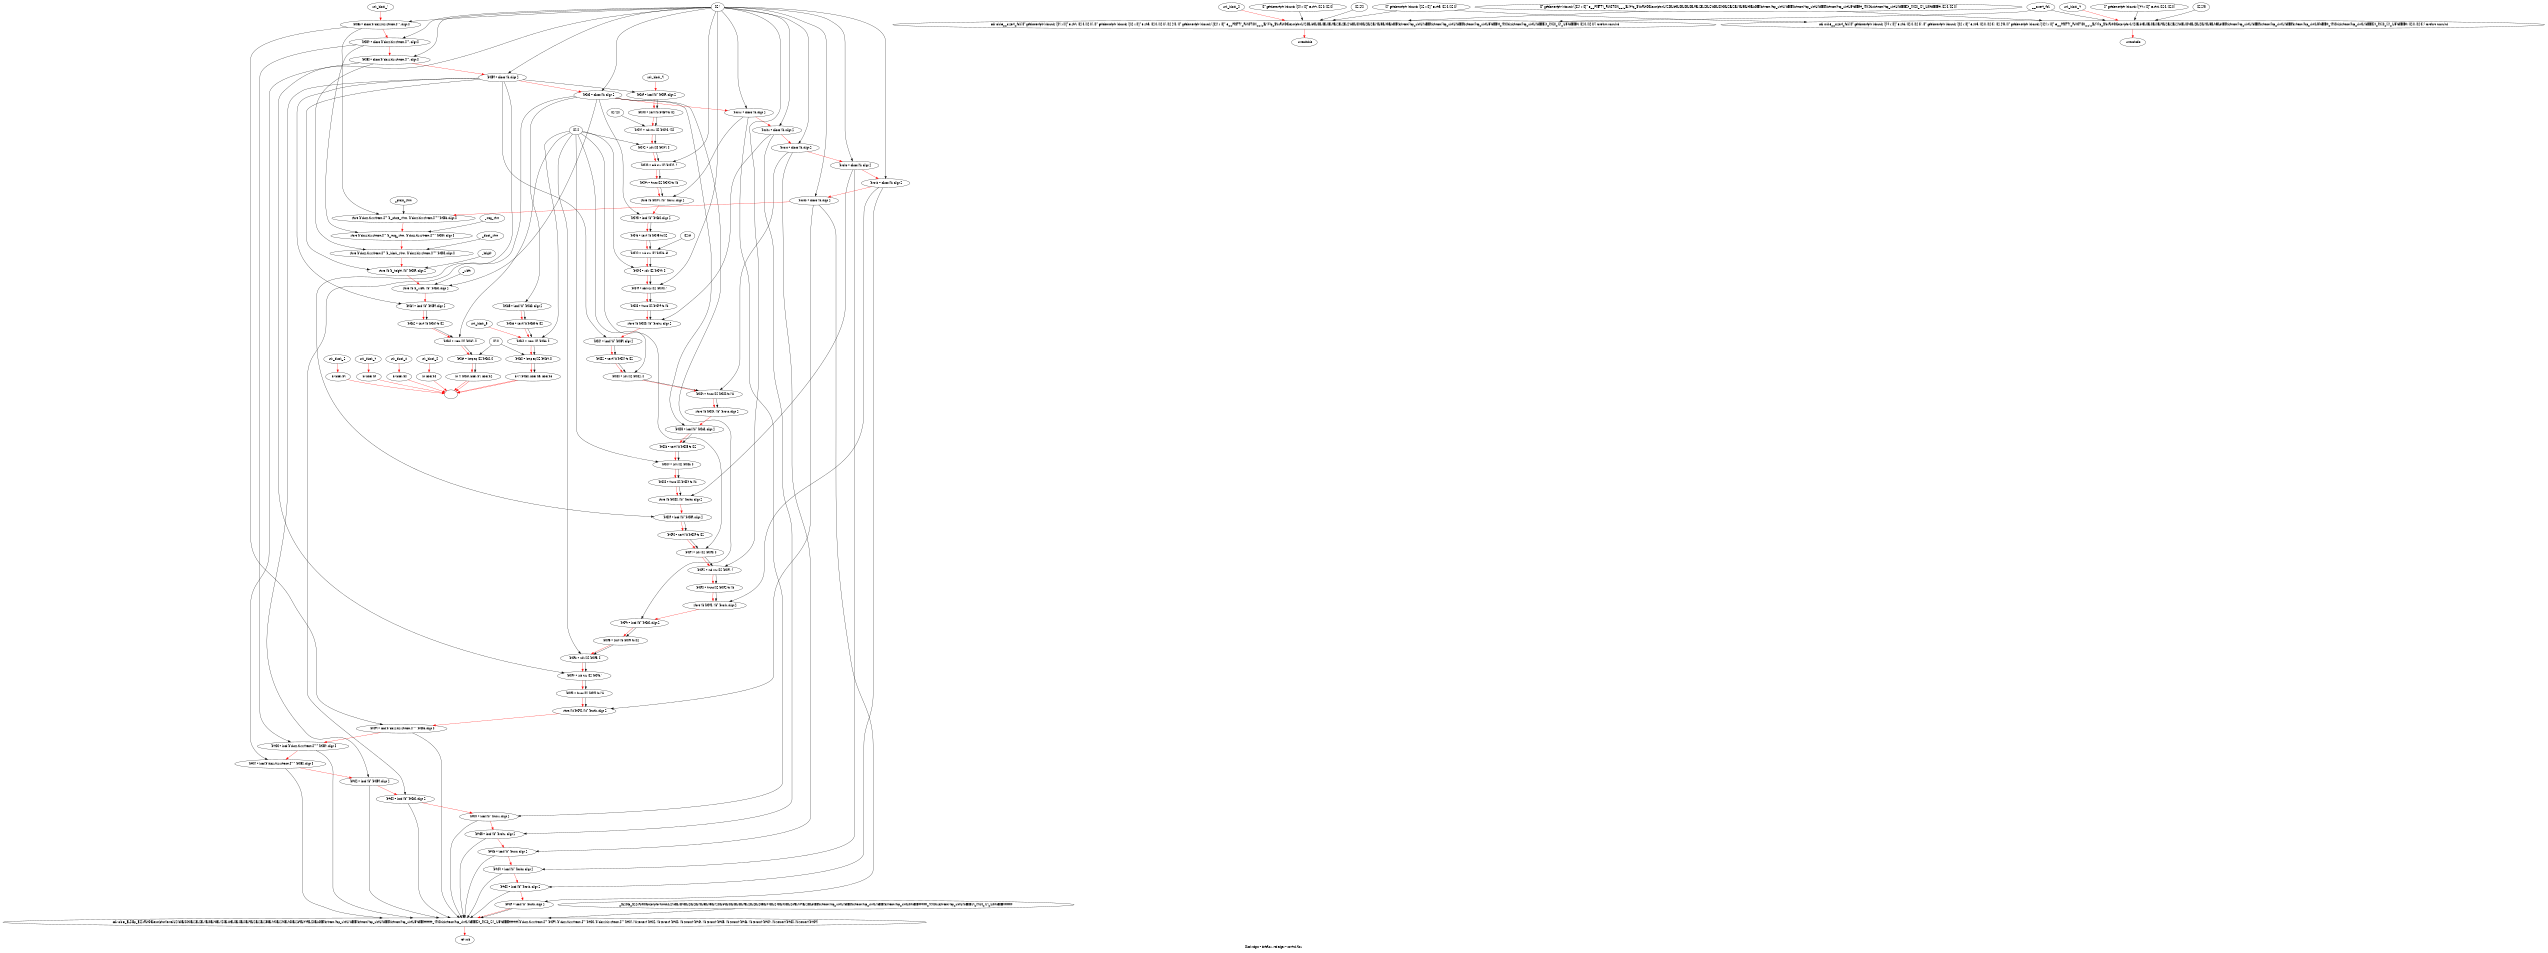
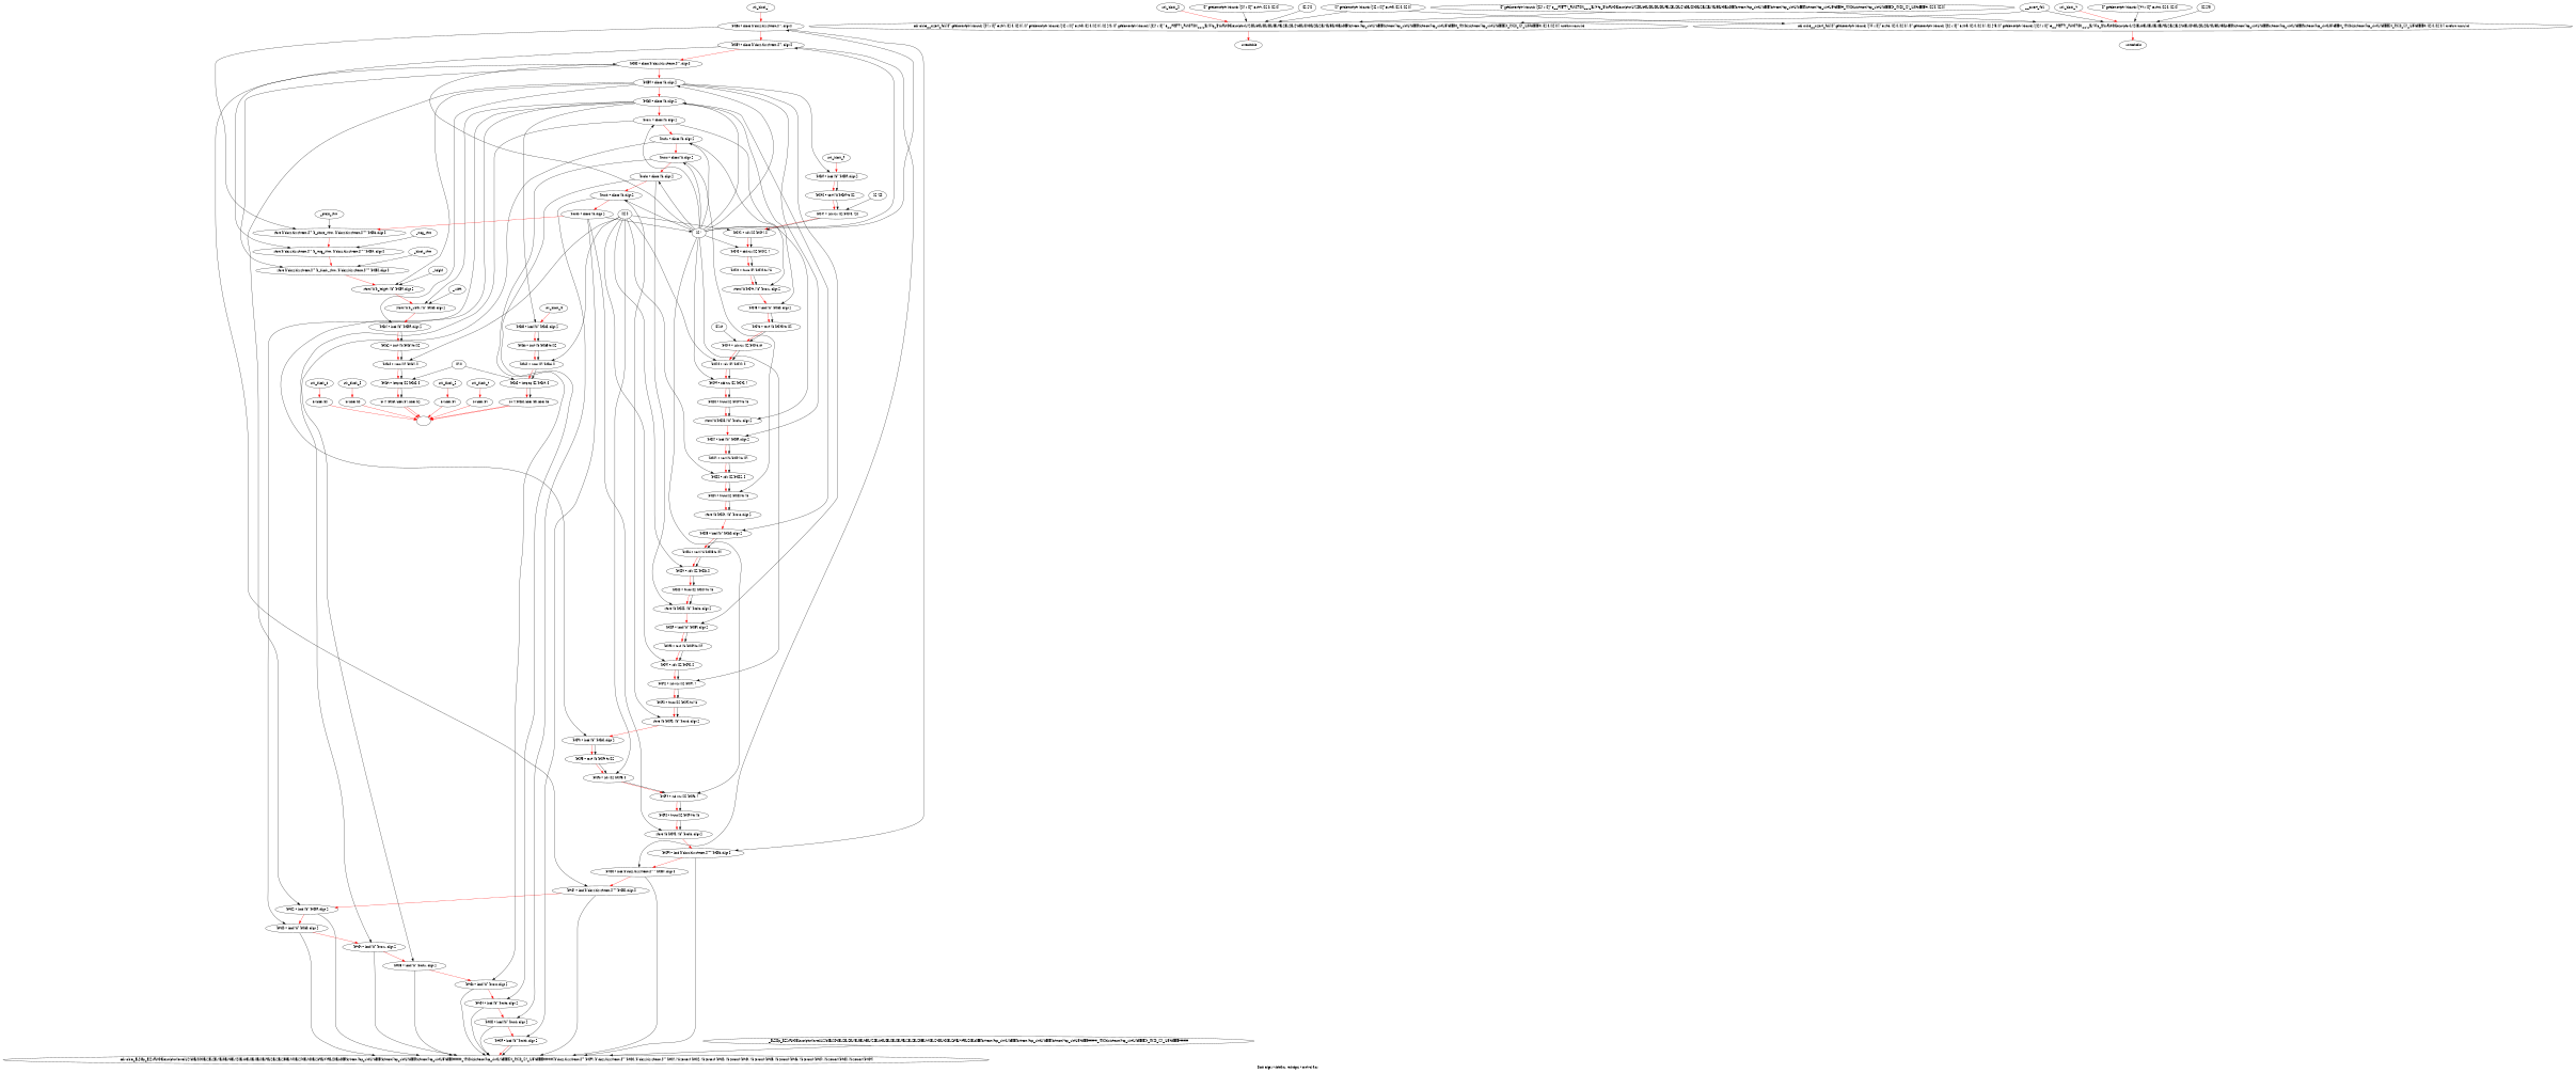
  digraph {
    compound=true
    fontname="Patrick Hand"
    label="Black edges - dataflow, red edges - control flow"
    node [fontname="Patrick Hand"]
    edge [fontname="Patrick Hand"]
    n1 [label="  %t356 = alloca %\"class.hls::stream.8\"*, align 8"]
    n2 [label="  %t357 = alloca %\"class.hls::stream.8\"*, align 8"]
    n3 [label="  store %\"class.hls::stream.8\"* %_phase_strm, %\"class.hls::stream.8\"** %t356, align 8"]
    n4 [label="  %t399 = load %\"class.hls::stream.8\"** %t356, align 8"]
    n5 [label="  %t358 = alloca %\"class.hls::stream.3\"*, align 8"]
    n6 [label="  store %\"class.hls::stream.8\"* %_mag_strm, %\"class.hls::stream.8\"** %t357, align 8"]
    n7 [label="  %t400 = load %\"class.hls::stream.8\"** %t357, align 8"]
    n8 [label="  call void @_ZL230p_Z22xFDHOGDescriptorKernelILi2160ELi3840ELi2ELi2ELi1ELi5ELi45ELi128ELi64ELi8ELi8ELi8ELi9ELi2ELi2ELi255ELi473ELi270ELi480ELi269ELi479ELi20ELb0EER6streamI7ap_uintILi16EEER6streamI7ap_uintILi16EEER6streamI7ap_uintILi576EEEtttttttt_1RN3hls6streamI7ap_uintILi16EEEES4_RNS0_IS1_ILi576EEEEtttttttt(%\"class.hls::stream.8\"* %t399, %\"class.hls::stream.8\"* %t400, %\"class.hls::stream.3\"* %t401, i16 zeroext %t402, i16 zeroext %t403, i16 zeroext %t404, i16 zeroext %t405, i16 zeroext %t406, i16 zeroext %t407, i16 zeroext %t408, i16 zeroext %t409)"]
    n9 [label="  %t359 = alloca i16, align 2"]
    n10 [label="  store %\"class.hls::stream.3\"* %_block_strm, %\"class.hls::stream.3\"** %t358, align 8"]
    n11 [label="  %t401 = load %\"class.hls::stream.3\"** %t358, align 8"]
    n12 [label="  %t360 = alloca i16, align 2"]
    n13 [label="  store i16 %_height, i16* %t359, align 2"]
    n14 [label="  %t361 = load i16* %t359, align 2"]
    n15 [label="  %t369 = load i16* %t359, align 2"]
    n16 [label="  %t381 = load i16* %t359, align 2"]
    n17 [label="  %t389 = load i16* %t359, align 2"]
    n18 [label="  %t402 = load i16* %t359, align 2"]
    n19 [label="  %novw = alloca i16, align 2"]
    n20 [label="  store i16 %_width, i16* %t360, align 2"]
    n21 [label="  %t365 = load i16* %t360, align 2"]
    n22 [label="  %t375 = load i16* %t360, align 2"]
    n23 [label="  %t385 = load i16* %t360, align 2"]
    n24 [label="  %t394 = load i16* %t360, align 2"]
    n25 [label="  %t403 = load i16* %t360, align 2"]
    n26 [label="  %t362 = zext i16 %t361 to i32"]
    n27 [label="  %t370 = zext i16 %t369 to i32"]
    n28 [label="  %t382 = zext i16 %t381 to i32"]
    n29 [label="  %t390 = zext i16 %t389 to i32"]
    n30 [label="  %nohw = alloca i16, align 2"]
    n31 [label="  store i16 %t374, i16* %novw, align 2"]
    n32 [label="  %t404 = load i16* %novw, align 2"]
    n33 [label="  %t366 = zext i16 %t365 to i32"]
    n34 [label="  %t376 = zext i16 %t375 to i32"]
    n35 [label="  %t386 = zext i16 %t385 to i32"]
    n36 [label="  %t395 = zext i16 %t394 to i32"]
    n37 [label="  %novc = alloca i16, align 2"]
    n38 [label="  store i16 %t380, i16* %nohw, align 2"]
    n39 [label="  %t405 = load i16* %nohw, align 2"]
    n40 [label="  %nohc = alloca i16, align 2"]
    n41 [label="  %t406 = load i16* %novc, align 2"]
    n42 [label="  %t384 = trunc i32 %t383 to i16"]
    n43 [label="  %novb = alloca i16, align 2"]
    n44 [label="  store i16 %t388, i16* %nohc, align 2"]
    n45 [label="  %t407 = load i16* %nohc, align 2"]
    n46 [label="  store i16 %t384, i16* %novc, align 2"]
    n47 [label="  %nohb = alloca i16, align 2"]
    n48 [label="  store i16 %t393, i16* %novb, align 2"]
    n49 [label="  %t408 = load i16* %novb, align 2"]
    n50 [label="  store i16 %t398, i16* %nohb, align 2"]
    n51 [label="  %t409 = load i16* %nohb, align 2"]
    n52 [label="  %t363 = srem i32 %t362, 8"]
    n53 [label="  %t364 = icmp eq i32 %t363, 0"]
    n54 [label="  br i1 %t364, label %1, label %2"]
    ""
    unk_block_1
    "i32 1"
    n58 [label="  %t373 = add nsw i32 %t372, 1"]
    n59 [label="  %t379 = add nsw i32 %t378, 1"]
    n60 [label="  %t392 = sub nsw i32 %t391, 1"]
    n61 [label="  %t397 = sub nsw i32 %t396, 1"]
    n62 [label="  %t374 = trunc i32 %t373 to i16"]
    n63 [label="  %t380 = trunc i32 %t379 to i16"]
    n64 [label="  %t393 = trunc i32 %t392 to i16"]
    n65 [label="  %t398 = trunc i32 %t397 to i16"]
    _phase_strm
    _mag_strm
    _block_strm
    _height
    _width
    "i32 8"
    n72 [label="  %t367 = srem i32 %t366, 8"]
-   n73 [label="%t372 = sdiv i38 %t371, 8"]
+   n73 [label="  %t372 = sdiv i32 %t371, 8"]
    n74 [label="  %t378 = sdiv i32 %t377, 8"]
    n75 [label="  %t383 = sdiv i32 %t382, 8"]
    n76 [label="  %t387 = sdiv i32 %t386, 8"]
    n77 [label="  %t391 = sdiv i32 %t390, 8"]
    n78 [label="  %t396 = sdiv i32 %t395, 8"]
    n79 [label="  %t368 = icmp eq i32 %t367, 0"]
    n80 [label="  %t388 = trunc i32 %t387 to i16"]
    "i32 0"
    n82 [label="  br i1 %t368, label %5, label %6"]
    n83 [label="  br label %4"]
    unk_block_2
    n85 [label="  call void @__assert_fail(i8* getelementptr inbounds ([81 x i8]* @.str4, i32 0, i32 0), i8* getelementptr inbounds ([32 x i8]* @.str5, i32 0, i32 0), i32 213, i8* getelementptr inbounds ([321 x i8]* @__PRETTY_FUNCTION__._ZL177p_Z16xFDHOGDescriptorILi128ELi64ELi8ELi8ELi8ELi9ELi2ELi2ELi2160ELi3840ELi2ELi2ELi1ELi5ELi45ELb0EER6streamI7ap_uintILi16EEER6streamI7ap_uintILi16EEER6streamI7ap_uintILi576EEEtt_1RN3hls6streamI7ap_uintILi16EEEES4_RNS0_IS1_ILi576EEEEtt, i32 0, i32 0)) noreturn nounwind"]
    n86 [label="  unreachable"]
    unk_block_3
    "i8* getelementptr inbounds ([81 x i8]* @.str4, i32 0, i32 0)"
    "i8* getelementptr inbounds ([32 x i8]* @.str5, i32 0, i32 0)"
    n90 [label="  call void @__assert_fail(i8* getelementptr inbounds ([77 x i8]* @.str6, i32 0, i32 0), i8* getelementptr inbounds ([32 x i8]* @.str5, i32 0, i32 0), i32 215, i8* getelementptr inbounds ([321 x i8]* @__PRETTY_FUNCTION__._ZL177p_Z16xFDHOGDescriptorILi128ELi64ELi8ELi8ELi8ELi9ELi2ELi2ELi2160ELi3840ELi2ELi2ELi1ELi5ELi45ELb0EER6streamI7ap_uintILi16EEER6streamI7ap_uintILi16EEER6streamI7ap_uintILi576EEEtt_1RN3hls6streamI7ap_uintILi16EEEES4_RNS0_IS1_ILi576EEEEtt, i32 0, i32 0)) noreturn nounwind"]
    n91 [label="  unreachable"]
    "i32 213"
    "i8* getelementptr inbounds ([321 x i8]* @__PRETTY_FUNCTION__._ZL177p_Z16xFDHOGDescriptorILi128ELi64ELi8ELi8ELi8ELi9ELi2ELi2ELi2160ELi3840ELi2ELi2ELi1ELi5ELi45ELb0EER6streamI7ap_uintILi16EEER6streamI7ap_uintILi16EEER6streamI7ap_uintILi576EEEtt_1RN3hls6streamI7ap_uintILi16EEEES4_RNS0_IS1_ILi576EEEEtt, i32 0, i32 0)"
    __assert_fail
    n95 [label="  br label %4"]
    unk_block_4
    unk_block_5
    n98 [label="  br label %8"]
    unk_block_6
    unk_block_7
    "i8* getelementptr inbounds ([77 x i8]* @.str6, i32 0, i32 0)"
    "i32 215"
    n103 [label="  br label %8"]
    unk_block_8
    n105 [label="  %t371 = sub nsw i32 %t370, 128"]
    n106 [label="  %t377 = sub nsw i32 %t376, 64"]
-   n107 [label="  ret void"]
    unk_block_9
    "i32 128"
    "i32 64"
    _ZL230p_Z22xFDHOGDescriptorKernelILi2160ELi3840ELi2ELi2ELi1ELi5ELi45ELi128ELi64ELi8ELi8ELi8ELi9ELi2ELi2ELi255ELi473ELi270ELi480ELi269ELi479ELi20ELb0EER6streamI7ap_uintILi16EEER6streamI7ap_uintILi16EEER6streamI7ap_uintILi576EEEtttttttt_1RN3hls6streamI7ap_uintILi16EEEES4_RNS0_IS1_ILi576EEEEtttttttt
    n1 -> n2 [color=red weight=2]
    n1 -> n3
    n1 -> n4
    n2 -> n5 [color=red weight=2]
    n2 -> n6
    n2 -> n7
    n3 -> n6 [color=red weight=2]
    n4 -> n7 [color=red weight=2]
    n4 -> n8
    n5 -> n9 [color=red weight=2]
    n5 -> n10
    n5 -> n11
    n6 -> n10 [color=red weight=2]
    n7 -> n8
    n7 -> n11 [color=red weight=2]
-   n8 -> n107 [color=red weight=2]
    n9 -> n12 [color=red weight=2]
    n9 -> n13
    n9 -> n14
    n9 -> n15
    n9 -> n16
    n9 -> n17
    n9 -> n18
    n10 -> n13 [color=red weight=2]
    n11 -> n8
    n11 -> n18 [color=red weight=2]
    n12 -> n19 [color=red weight=2]
    n12 -> n20
    n12 -> n21
    n12 -> n22
    n12 -> n23
    n12 -> n24
    n12 -> n25
    n13 -> n20 [color=red weight=2]
    n14 -> n26 [color=red weight=2]
    n14 -> n26
    n15 -> n27 [color=red weight=2]
    n15 -> n27
    n16 -> n28 [color=red weight=2]
    n16 -> n28
    n17 -> n29 [color=red weight=2]
    n17 -> n29
    n18 -> n8
    n18 -> n25 [color=red weight=2]
    n19 -> n30 [color=red weight=2]
    n19 -> n31
    n19 -> n32
    n20 -> n14 [color=red weight=2]
    n21 -> n33 [color=red weight=2]
    n21 -> n33
    n22 -> n34 [color=red weight=2]
    n22 -> n34
    n23 -> n35 [color=red weight=2]
    n23 -> n35
    n24 -> n36 [color=red weight=2]
    n24 -> n36
    n25 -> n8
    n25 -> n32 [color=red weight=2]
    n26 -> n52 [color=red weight=2]
    n26 -> n52
    n27 -> n105 [color=red weight=2]
    n27 -> n105
    n28 -> n75 [color=red weight=2]
    n28 -> n75
    n29 -> n77 [color=red weight=2]
    n29 -> n77
    n30 -> n37 [color=red weight=2]
    n30 -> n38
    n30 -> n39
    n31 -> n22 [color=red weight=2]
    n32 -> n8
    n32 -> n39 [color=red weight=2]
    n33 -> n72 [color=red weight=2]
    n33 -> n72
    n34 -> n106 [color=red weight=2]
    n34 -> n106
    n35 -> n76 [color=red weight=2]
    n35 -> n76
    n36 -> n78 [color=red weight=2]
    n36 -> n78
    n37 -> n40 [color=red weight=2]
    n37 -> n41
    n37 -> n42
    n38 -> n16 [color=red weight=2]
    n39 -> n8
    n39 -> n41 [color=red weight=2]
    n40 -> n43 [color=red weight=2]
    n40 -> n44
    n40 -> n45
    n41 -> n8
    n41 -> n45 [color=red weight=2]
    n42 -> n46 [color=red weight=2]
    n42 -> n46
    n43 -> n47 [color=red weight=2]
    n43 -> n48
    n43 -> n49
    n44 -> n17 [color=red weight=2]
    n45 -> n8
    n45 -> n49 [color=red weight=2]
    n46 -> n23 [color=red weight=2]
    n47 -> n3 [color=red weight=2]
    n47 -> n50
    n47 -> n51
    n48 -> n24 [color=red weight=2]
    n49 -> n8
    n49 -> n51 [color=red weight=2]
    n50 -> n4 [color=red weight=2]
    n51 -> n8 [color=red weight=2]
    n51 -> n8
    n52 -> n53 [color=red weight=2]
    n52 -> n53
    n53 -> n54 [color=red weight=2]
    n53 -> n54
    n54 -> "" [color=red]
    n54 -> "" [color=red]
    unk_block_1 -> n1 [color=red]
    "i32 1" -> n1
    "i32 1" -> n2
    "i32 1" -> n5
    "i32 1" -> n9
    "i32 1" -> n12
    "i32 1" -> n19
    "i32 1" -> n30
    "i32 1" -> n37
    "i32 1" -> n40
    "i32 1" -> n43
-   "i32 1" -> n47
+   n47 -> "i32 1"
    "i32 1" -> n58
    "i32 1" -> n59
    "i32 1" -> n60
    "i32 1" -> n61
    n58 -> n62 [color=red weight=2]
    n58 -> n62
    n59 -> n63 [color=red weight=2]
    n59 -> n63
    n60 -> n64 [color=red weight=2]
    n60 -> n64
    n61 -> n65 [color=red weight=2]
    n61 -> n65
    n62 -> n31 [color=red weight=2]
    n62 -> n31
    n63 -> n38 [color=red weight=2]
    n63 -> n38
    n64 -> n48 [color=red weight=2]
    n64 -> n48
    n65 -> n50 [color=red weight=2]
    n65 -> n50
    _phase_strm -> n3
    _mag_strm -> n6
    _block_strm -> n10
    _height -> n13
    _width -> n20
    "i32 8" -> n52
    "i32 8" -> n72
    "i32 8" -> n73
    "i32 8" -> n74
    "i32 8" -> n75
    "i32 8" -> n76
    "i32 8" -> n77
    "i32 8" -> n78
    n72 -> n79 [color=red weight=2]
    n72 -> n79
    n73 -> n58 [color=red weight=2]
    n73 -> n58
    n74 -> n59 [color=red weight=2]
    n74 -> n59
    n75 -> n42 [color=red weight=2]
    n75 -> n42
    n76 -> n80 [color=red weight=2]
    n76 -> n80
    n77 -> n60 [color=red weight=2]
    n77 -> n60
    n78 -> n61 [color=red weight=2]
    n78 -> n61
    n79 -> n82 [color=red weight=2]
    n79 -> n82
    n80 -> n44 [color=red weight=2]
    n80 -> n44
    "i32 0" -> n53
    "i32 0" -> n79
    n82 -> "" [color=red]
    n82 -> "" [color=red]
    n83 -> "" [color=red]
    unk_block_2 -> n83 [color=red]
    n85 -> n86 [color=red weight=2]
    unk_block_3 -> n85 [color=red]
    "i8* getelementptr inbounds ([81 x i8]* @.str4, i32 0, i32 0)" -> n85
    "i8* getelementptr inbounds ([32 x i8]* @.str5, i32 0, i32 0)" -> n85
    "i8* getelementptr inbounds ([32 x i8]* @.str5, i32 0, i32 0)" -> n90
    n90 -> n91 [color=red weight=2]
    "i32 213" -> n85
    "i8* getelementptr inbounds ([321 x i8]* @__PRETTY_FUNCTION__._ZL177p_Z16xFDHOGDescriptorILi128ELi64ELi8ELi8ELi8ELi9ELi2ELi2ELi2160ELi3840ELi2ELi2ELi1ELi5ELi45ELb0EER6streamI7ap_uintILi16EEER6streamI7ap_uintILi16EEER6streamI7ap_uintILi576EEEtt_1RN3hls6streamI7ap_uintILi16EEEES4_RNS0_IS1_ILi576EEEEtt, i32 0, i32 0)" -> n85
    "i8* getelementptr inbounds ([321 x i8]* @__PRETTY_FUNCTION__._ZL177p_Z16xFDHOGDescriptorILi128ELi64ELi8ELi8ELi8ELi9ELi2ELi2ELi2160ELi3840ELi2ELi2ELi1ELi5ELi45ELb0EER6streamI7ap_uintILi16EEER6streamI7ap_uintILi16EEER6streamI7ap_uintILi576EEEtt_1RN3hls6streamI7ap_uintILi16EEEES4_RNS0_IS1_ILi576EEEEtt, i32 0, i32 0)" -> n90
    __assert_fail -> n85
    __assert_fail -> n90
    n95 -> "" [color=red]
    unk_block_4 -> n95 [color=red]
-   unk_block_5 -> n72 [color=red]
+   unk_block_5 -> n21 [color=red]
    n98 -> "" [color=red]
    unk_block_6 -> n98 [color=red]
    unk_block_7 -> n90 [color=red]
    "i8* getelementptr inbounds ([77 x i8]* @.str6, i32 0, i32 0)" -> n90
    "i32 215" -> n90
    n103 -> "" [color=red]
    unk_block_8 -> n103 [color=red]
    n105 -> n73 [color=red weight=2]
    n105 -> n73
    n106 -> n74 [color=red weight=2]
    n106 -> n74
    unk_block_9 -> n15 [color=red]
    "i32 128" -> n105
    "i32 64" -> n106
    _ZL230p_Z22xFDHOGDescriptorKernelILi2160ELi3840ELi2ELi2ELi1ELi5ELi45ELi128ELi64ELi8ELi8ELi8ELi9ELi2ELi2ELi255ELi473ELi270ELi480ELi269ELi479ELi20ELb0EER6streamI7ap_uintILi16EEER6streamI7ap_uintILi16EEER6streamI7ap_uintILi576EEEtttttttt_1RN3hls6streamI7ap_uintILi16EEEES4_RNS0_IS1_ILi576EEEEtttttttt -> n8
  }
